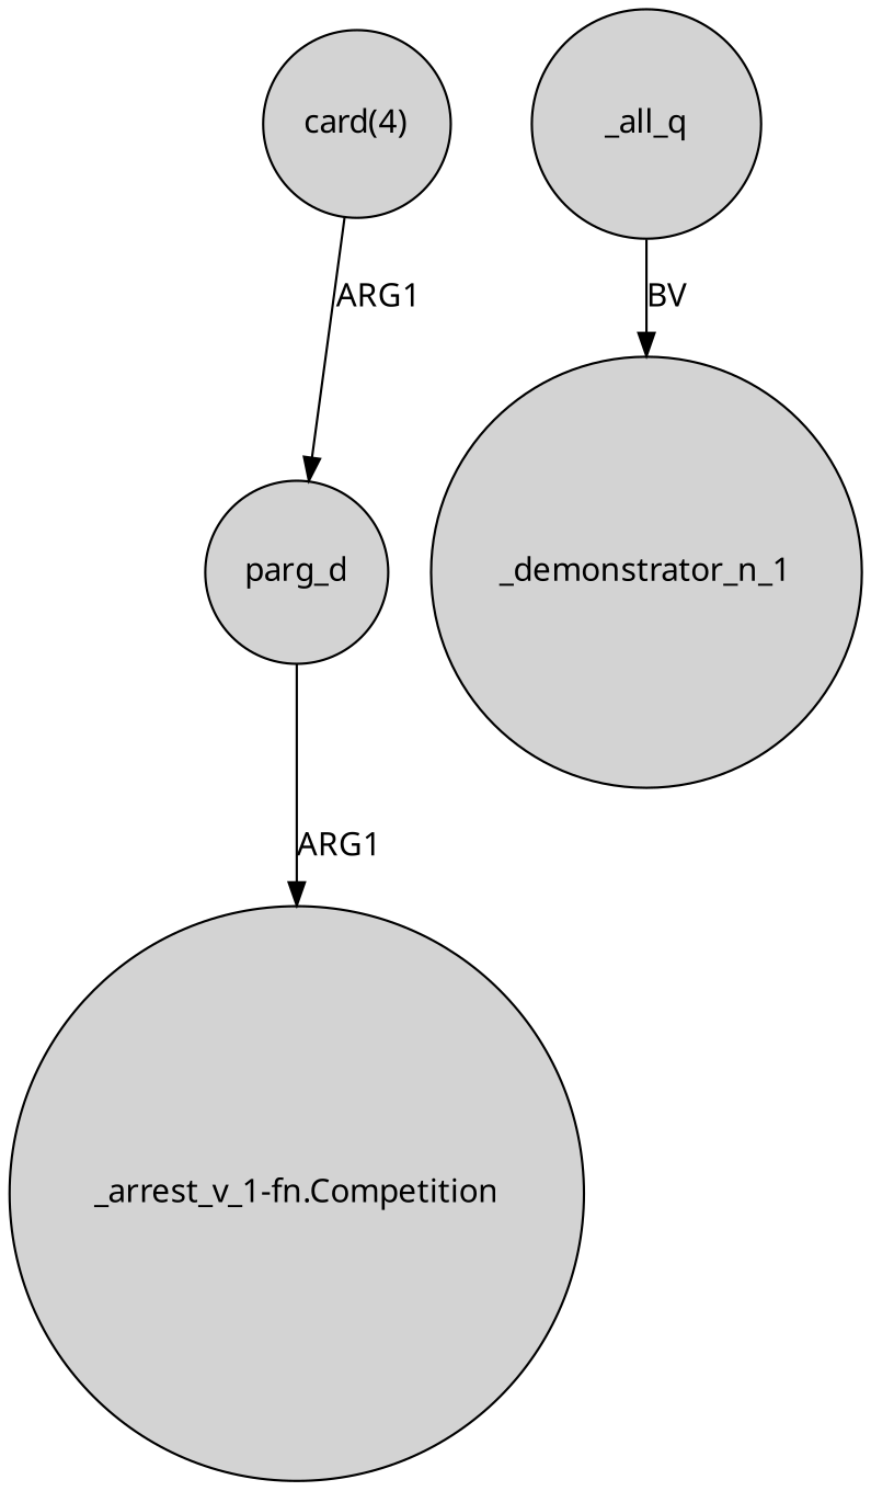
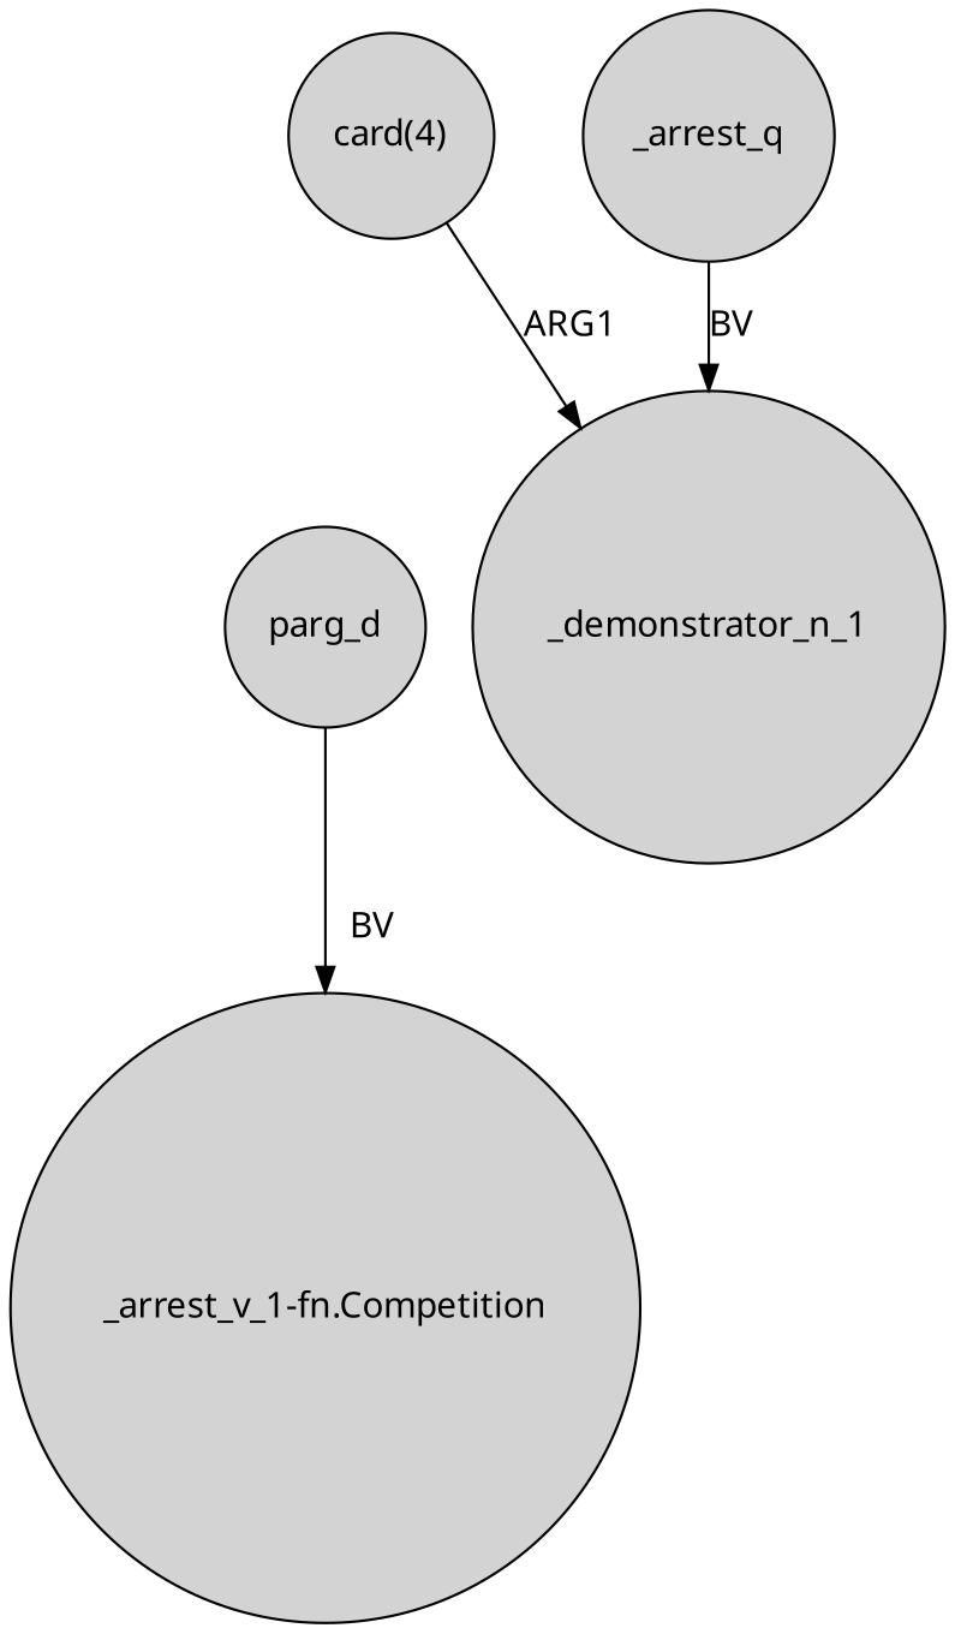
  digraph {
    fontname="Noto Sans"
    node [fontname="Noto Sans" shape=circle style=filled]
    edge [fontname="Noto Sans"]
    parg_d
    "_arrest_v_1-fn.Competition"
-   _all_q
+   _all_q [label=_arrest_q]
    _demonstrator_n_1
    "card(4)"
-   parg_d -> "_arrest_v_1-fn.Competition" [label=ARG1]
+   parg_d -> "_arrest_v_1-fn.Competition" [label=BV]
    _all_q -> _demonstrator_n_1 [label=BV]
-   "card(4)" -> parg_d [label=ARG1]
+   "card(4)" -> _demonstrator_n_1 [label=ARG1]
  }
